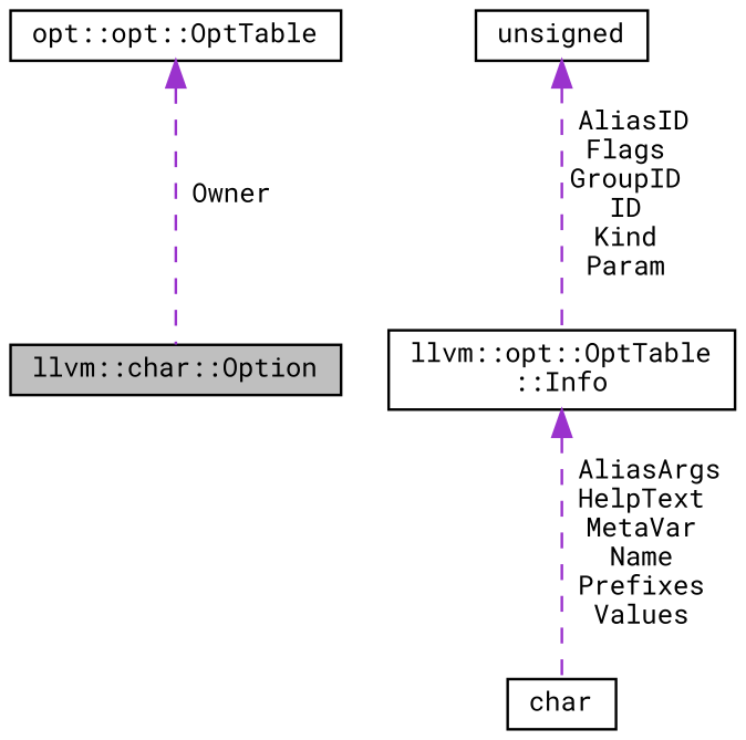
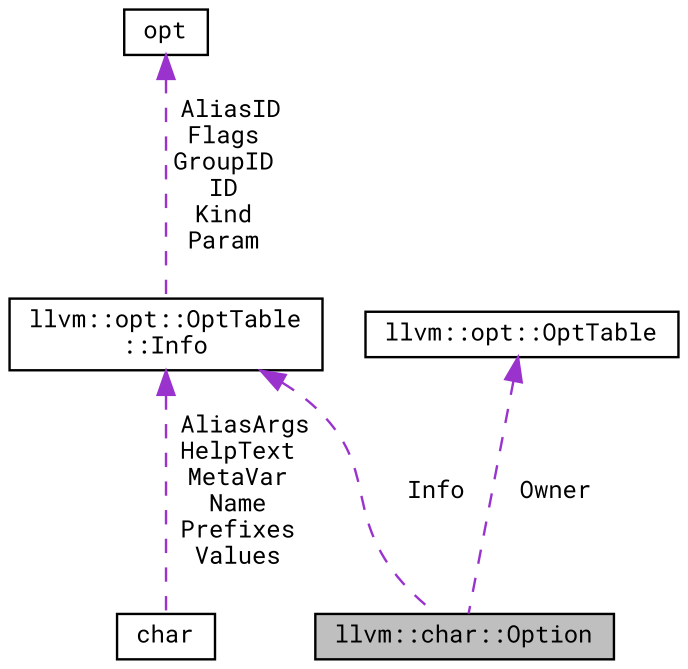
  digraph {
    fontname="Roboto Mono"
    node [color=black fontname="Roboto Mono" fontsize=10 shape=box]
    edge [color=darkorchid3 dir=back fontname="Roboto Mono" fontsize=10 labelfontname=Helvetica labelfontsize=10 style=dashed]
    n1 [fillcolor=grey75 fontcolor=black height=0.2 label="llvm::char::Option" style=filled width=0.4]
    n2 [height=0.2 label="llvm::opt::OptTable\l::Info" width=0.4]
    n3 [height=0.2 label=char width=0.4]
-   n4 [height=0.2 label=unsigned width=0.4]
-   n5 [height=0.2 label="opt::opt::OptTable" width=0.4]
+   n4 [height=0.2 label=opt width=0.4]
+   n5 [height=0.2 label="llvm::opt::OptTable" width=0.4]
+   n2 -> n1 [label=" Info"]
    n2 -> n3 [label=" AliasArgs\nHelpText\nMetaVar\nName\nPrefixes\nValues"]
    n4 -> n2 [label=" AliasID\nFlags\nGroupID\nID\nKind\nParam"]
    n5 -> n1 [label=" Owner"]
  }
